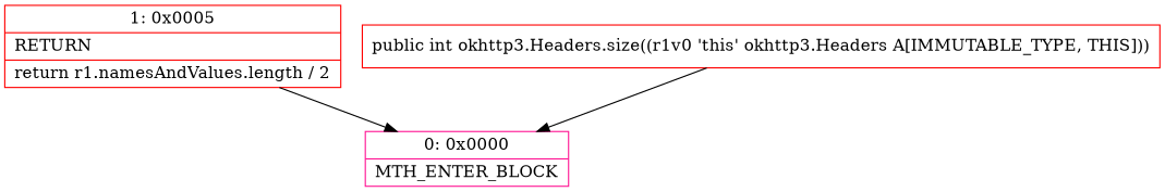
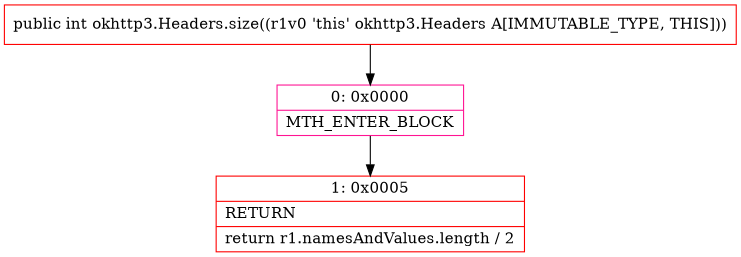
  digraph {
    node [shape=record color=red]
    n1 [label="{0\:\ 0x0000|MTH_ENTER_BLOCK\l}" color=deeppink]
    n2 [label="{1\:\ 0x0005|RETURN\l|return r1.namesAndValues.length \/ 2\l}"]
    n3 [label="{public int okhttp3.Headers.size((r1v0 'this' okhttp3.Headers A[IMMUTABLE_TYPE, THIS])) }"]
-   n2 -> n1
+   n1 -> n2
    n3 -> n1
  }
